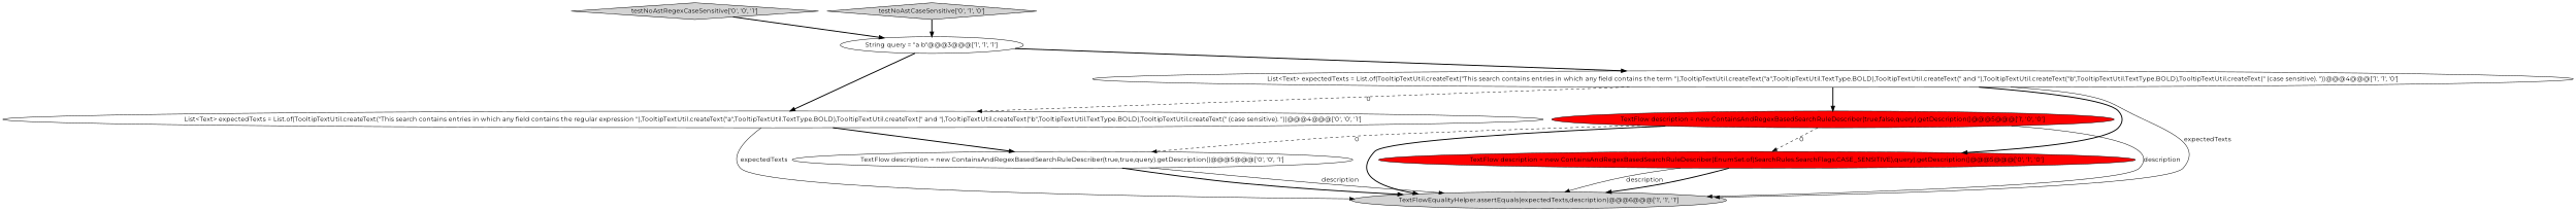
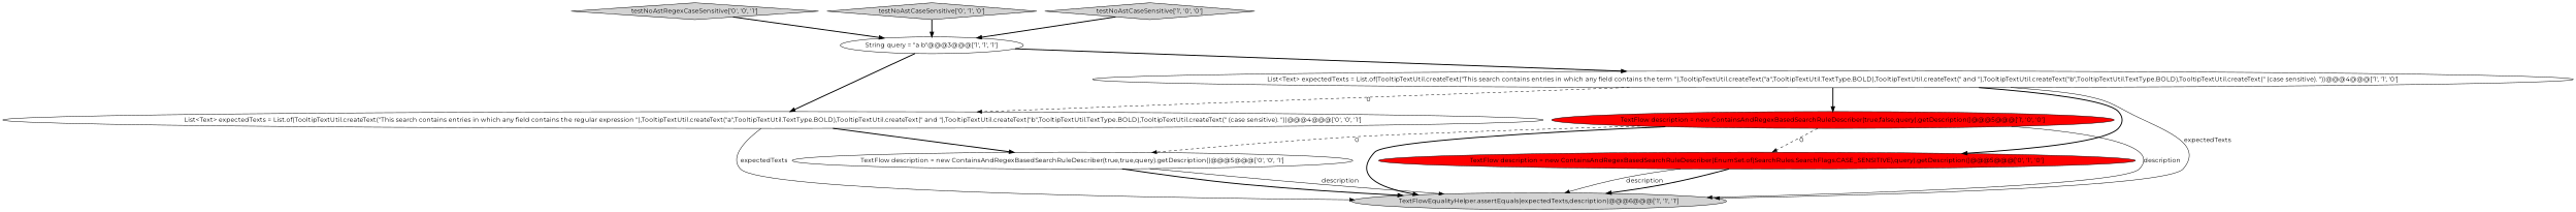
  digraph {
    fontname=Montserrat
    node [fillcolor=lightgray shape=ellipse style=filled fontname=Montserrat]
    edge [style=bold fontname=Montserrat]
    n1 [label="testNoAstRegexCaseSensitive['0', '0', '1']" shape=diamond]
    n2 [fillcolor=white label="String query = \"a b\"@@@3@@@['1', '1', '1']"]
    n3 [fillcolor=white label="List<Text> expectedTexts = List.of(TooltipTextUtil.createText(\"This search contains entries in which any field contains the term \"),TooltipTextUtil.createText(\"a\",TooltipTextUtil.TextType.BOLD),TooltipTextUtil.createText(\" and \"),TooltipTextUtil.createText(\"b\",TooltipTextUtil.TextType.BOLD),TooltipTextUtil.createText(\" (case sensitive). \"))@@@4@@@['1', '1', '0']"]
    n4 [fillcolor=white label="List<Text> expectedTexts = List.of(TooltipTextUtil.createText(\"This search contains entries in which any field contains the regular expression \"),TooltipTextUtil.createText(\"a\",TooltipTextUtil.TextType.BOLD),TooltipTextUtil.createText(\" and \"),TooltipTextUtil.createText(\"b\",TooltipTextUtil.TextType.BOLD),TooltipTextUtil.createText(\" (case sensitive). \"))@@@4@@@['0', '0', '1']"]
    n5 [label="testNoAstCaseSensitive['0', '1', '0']" shape=diamond]
    n6 [fillcolor=red label="TextFlow description = new ContainsAndRegexBasedSearchRuleDescriber(true,false,query).getDescription()@@@5@@@['1', '0', '0']"]
    n7 [fillcolor=white label="TextFlow description = new ContainsAndRegexBasedSearchRuleDescriber(true,true,query).getDescription()@@@5@@@['0', '0', '1']"]
    n8 [label="TextFlowEqualityHelper.assertEquals(expectedTexts,description)@@@6@@@['1', '1', '1']"]
    n9 [fillcolor=red label="TextFlow description = new ContainsAndRegexBasedSearchRuleDescriber(EnumSet.of(SearchRules.SearchFlags.CASE_SENSITIVE),query).getDescription()@@@5@@@['0', '1', '0']"]
+   n10 [label="testNoAstCaseSensitive['1', '0', '0']" shape=diamond]
    n1 -> n2
    n2 -> n3
    n2 -> n4
    n3 -> n4 [label=0 style=dashed]
    n3 -> n6
    n3 -> n8 [label=expectedTexts style=solid]
    n3 -> n9
    n4 -> n7
    n4 -> n8 [label=expectedTexts style=solid]
    n5 -> n2
    n6 -> n7 [label=0 style=dashed]
    n6 -> n8
    n6 -> n8 [label=description style=solid]
    n6 -> n9 [label=0 style=dashed]
    n7 -> n8 [label=description style=solid]
    n7 -> n8
    n9 -> n8 [label=description style=solid]
    n9 -> n8
+   n10 -> n2
  }
